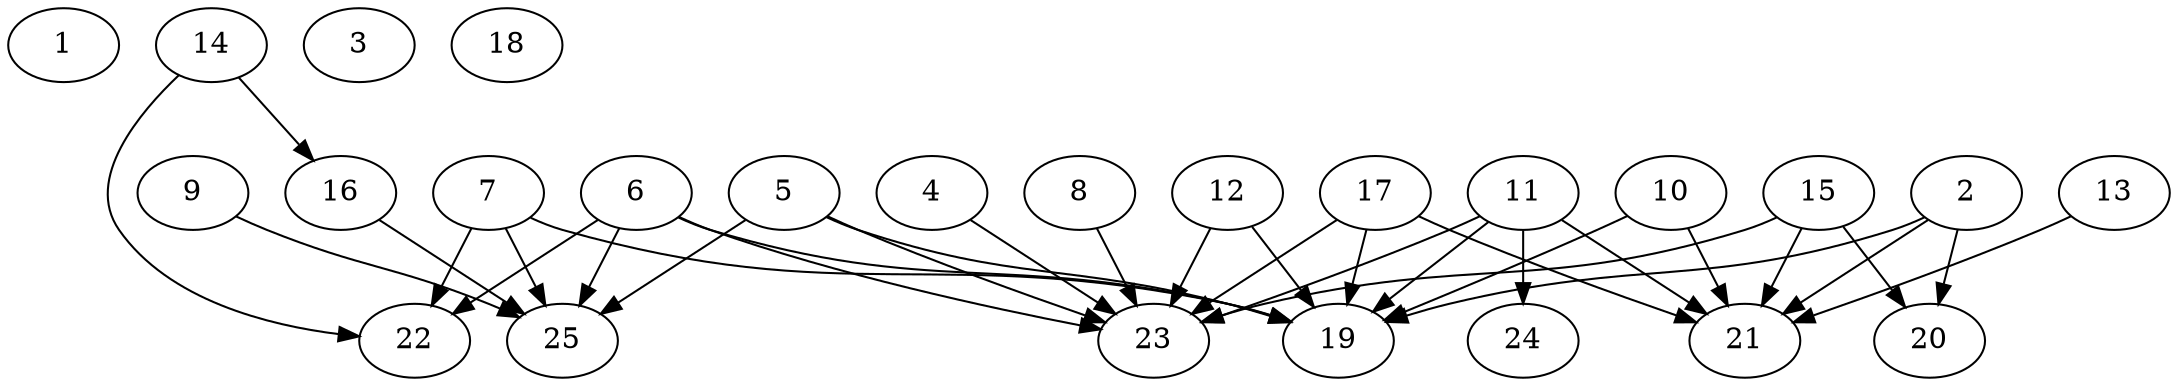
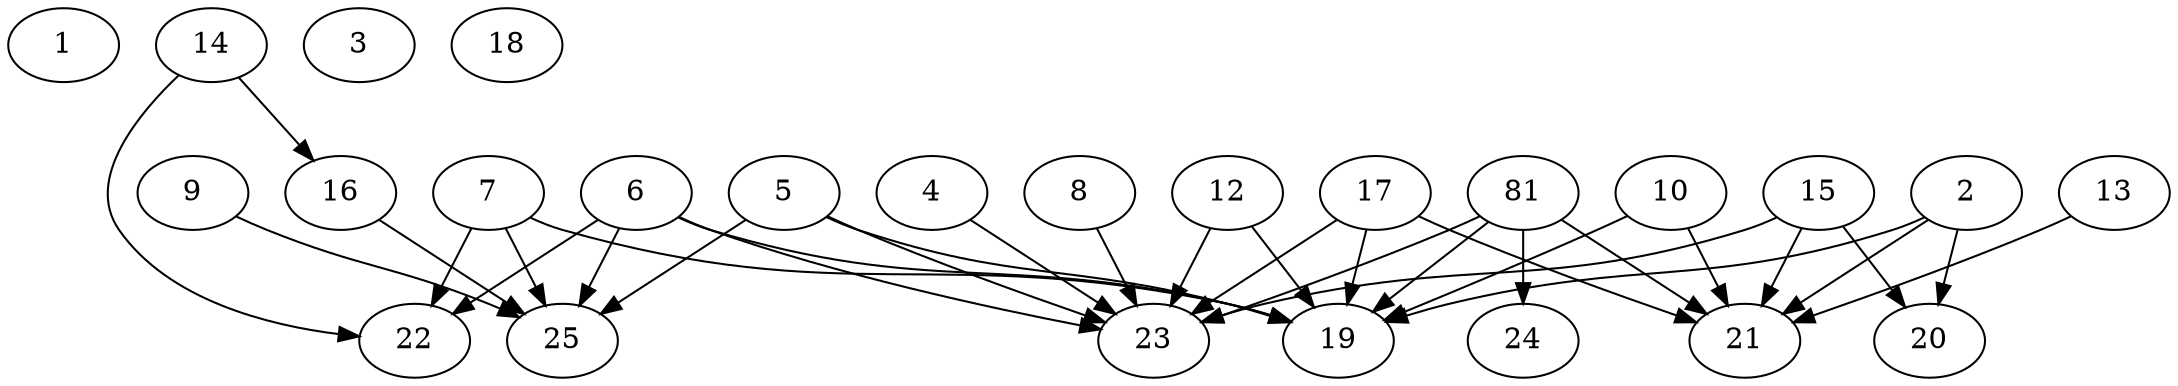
  digraph {
    node [alpha=0.03]
    1 [alpha=0.00 expect_size=51853312]
    2 [alpha=0.02 expect_size=31775744]
    19 [alpha=0.10 expect_size=16105472]
    20 [alpha=0.09 expect_size=30865408]
    21 [alpha=0.08 expect_size=22495232]
    3 [expect_size=35939328]
    4 [alpha=0.19 expect_size=34951168]
    23 [alpha=0.00 expect_size=9344000]
    5 [expect_size=23534592]
    25 [alpha=0.19 expect_size=39018496]
    6 [alpha=0.08 expect_size=26281984]
    22 [alpha=0.18 expect_size=31405056]
    7 [alpha=0.10 expect_size=11747328]
    8 [expect_size=14397440]
    9 [alpha=0.06 expect_size=49756160]
    10 [alpha=0.16 expect_size=10445824]
-   11 [alpha=0.04 expect_size=44818432]
+   11 [alpha=0.04 expect_size=44818432 label=81]
    24 [alpha=0.16 expect_size=39320576]
    12 [alpha=0.11 expect_size=44948480]
    13 [alpha=0.13 expect_size=48737280]
    14 [alpha=0.20 expect_size=8918016]
    16 [alpha=0.04 expect_size=14032896]
    15 [alpha=0.06 expect_size=6684672]
    17 [alpha=0.09 expect_size=32926720]
    18 [alpha=0.17 expect_size=9934848]
    2 -> 19
    2 -> 20
    2 -> 21
    4 -> 23
    5 -> 19
    5 -> 23
    5 -> 25
    6 -> 19
    6 -> 23
    6 -> 25
    6 -> 22
    7 -> 19
    7 -> 25
    7 -> 22
    8 -> 23
    9 -> 25
    10 -> 19
    10 -> 21
    11 -> 19
    11 -> 21
    11 -> 23
    11 -> 24
    12 -> 19
    12 -> 23
    13 -> 21
    14 -> 22
    14 -> 16
    16 -> 25
    15 -> 20
    15 -> 21
    15 -> 23
    17 -> 19
    17 -> 21
    17 -> 23
  }
